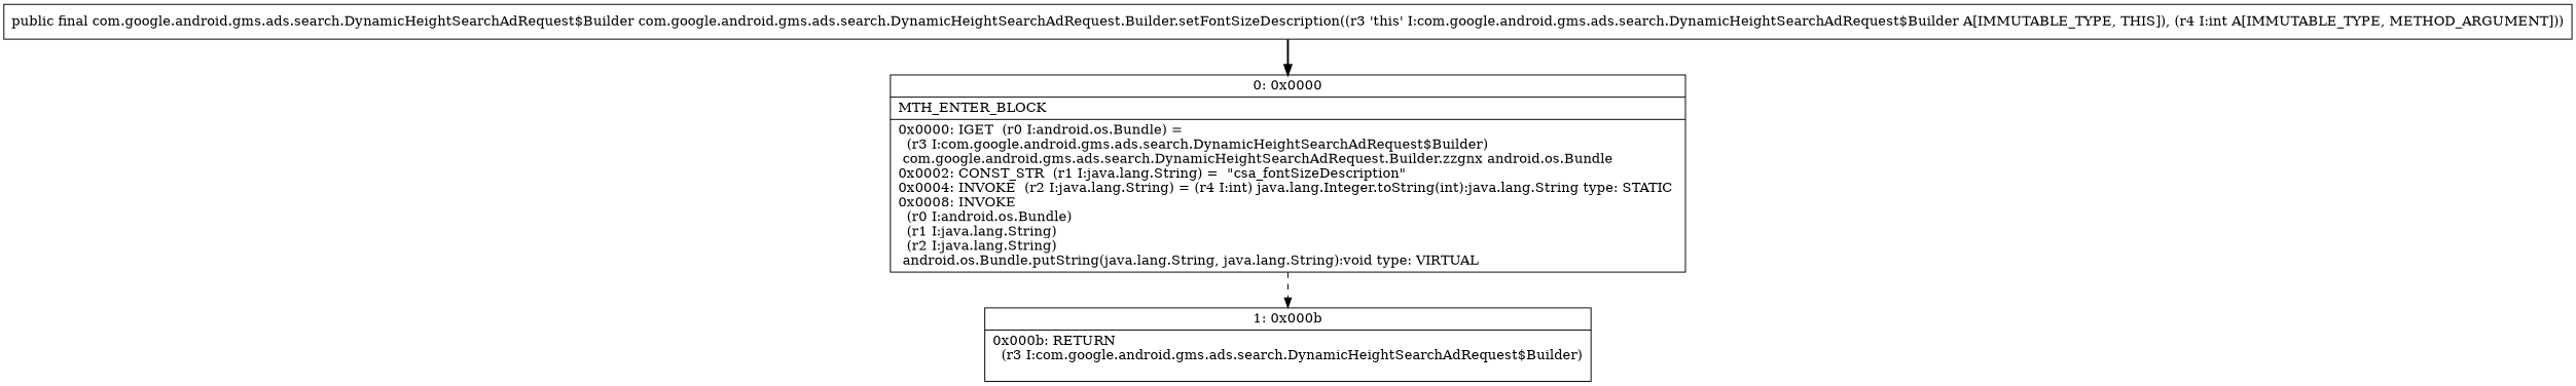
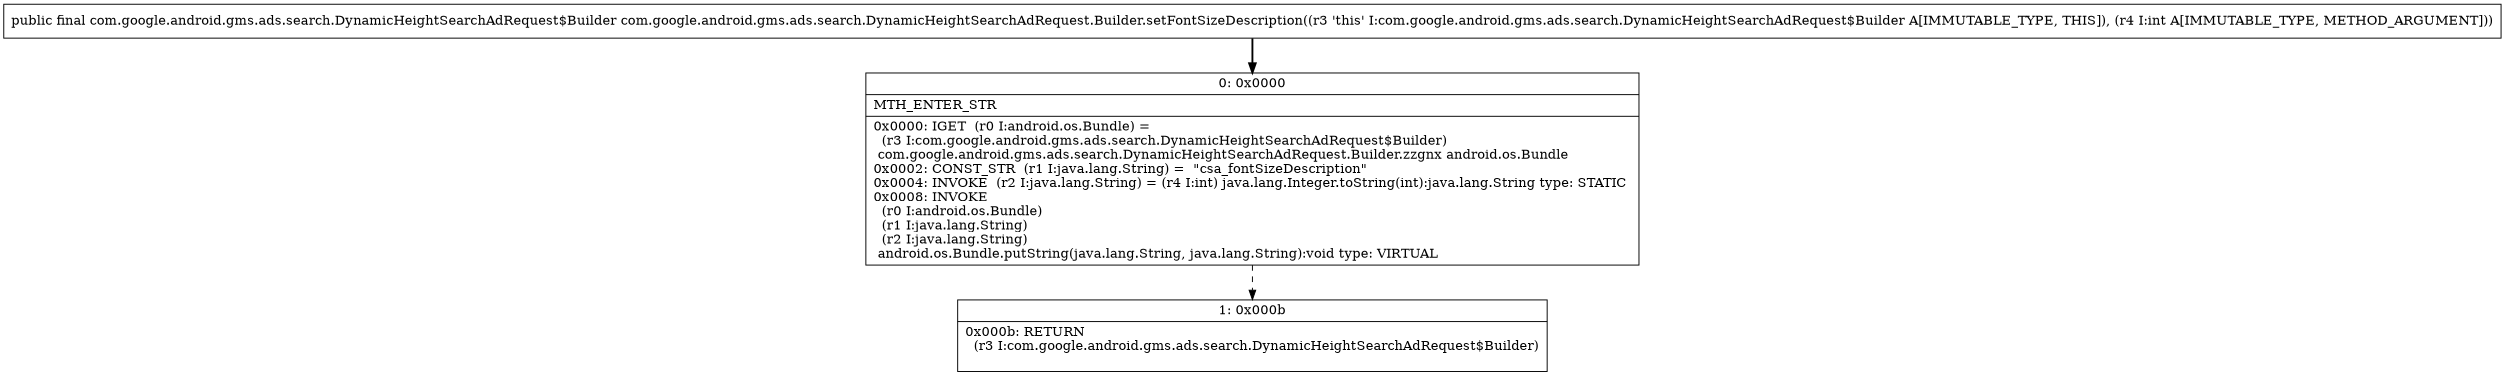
  digraph {
    node [shape=record]
-   n1 [label="{0\:\ 0x0000|MTH_ENTER_BLOCK\l|0x0000: IGET  (r0 I:android.os.Bundle) = \l  (r3 I:com.google.android.gms.ads.search.DynamicHeightSearchAdRequest$Builder)\l com.google.android.gms.ads.search.DynamicHeightSearchAdRequest.Builder.zzgnx android.os.Bundle \l0x0002: CONST_STR  (r1 I:java.lang.String) =  \"csa_fontSizeDescription\" \l0x0004: INVOKE  (r2 I:java.lang.String) = (r4 I:int) java.lang.Integer.toString(int):java.lang.String type: STATIC \l0x0008: INVOKE  \l  (r0 I:android.os.Bundle)\l  (r1 I:java.lang.String)\l  (r2 I:java.lang.String)\l android.os.Bundle.putString(java.lang.String, java.lang.String):void type: VIRTUAL \l}"]
+   n1 [label="{0\:\ 0x0000|MTH_ENTER_STR\l|0x0000: IGET  (r0 I:android.os.Bundle) = \l  (r3 I:com.google.android.gms.ads.search.DynamicHeightSearchAdRequest$Builder)\l com.google.android.gms.ads.search.DynamicHeightSearchAdRequest.Builder.zzgnx android.os.Bundle \l0x0002: CONST_STR  (r1 I:java.lang.String) =  \"csa_fontSizeDescription\" \l0x0004: INVOKE  (r2 I:java.lang.String) = (r4 I:int) java.lang.Integer.toString(int):java.lang.String type: STATIC \l0x0008: INVOKE  \l  (r0 I:android.os.Bundle)\l  (r1 I:java.lang.String)\l  (r2 I:java.lang.String)\l android.os.Bundle.putString(java.lang.String, java.lang.String):void type: VIRTUAL \l}"]
    n2 [label="{1\:\ 0x000b|0x000b: RETURN  \l  (r3 I:com.google.android.gms.ads.search.DynamicHeightSearchAdRequest$Builder)\l \l}"]
    n3 [label="{public final com.google.android.gms.ads.search.DynamicHeightSearchAdRequest$Builder com.google.android.gms.ads.search.DynamicHeightSearchAdRequest.Builder.setFontSizeDescription((r3 'this' I:com.google.android.gms.ads.search.DynamicHeightSearchAdRequest$Builder A[IMMUTABLE_TYPE, THIS]), (r4 I:int A[IMMUTABLE_TYPE, METHOD_ARGUMENT])) }"]
    n1 -> n2 [style=dashed]
    n3 -> n1 [style=bold]
  }
